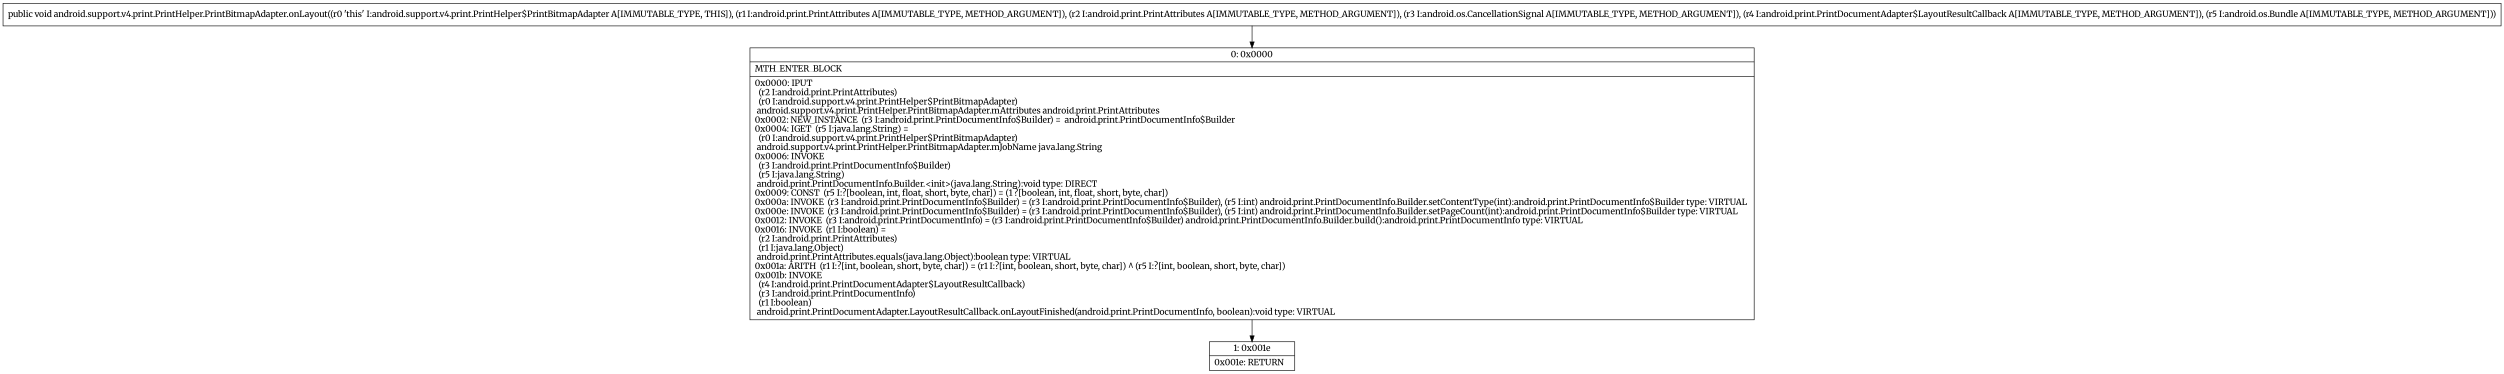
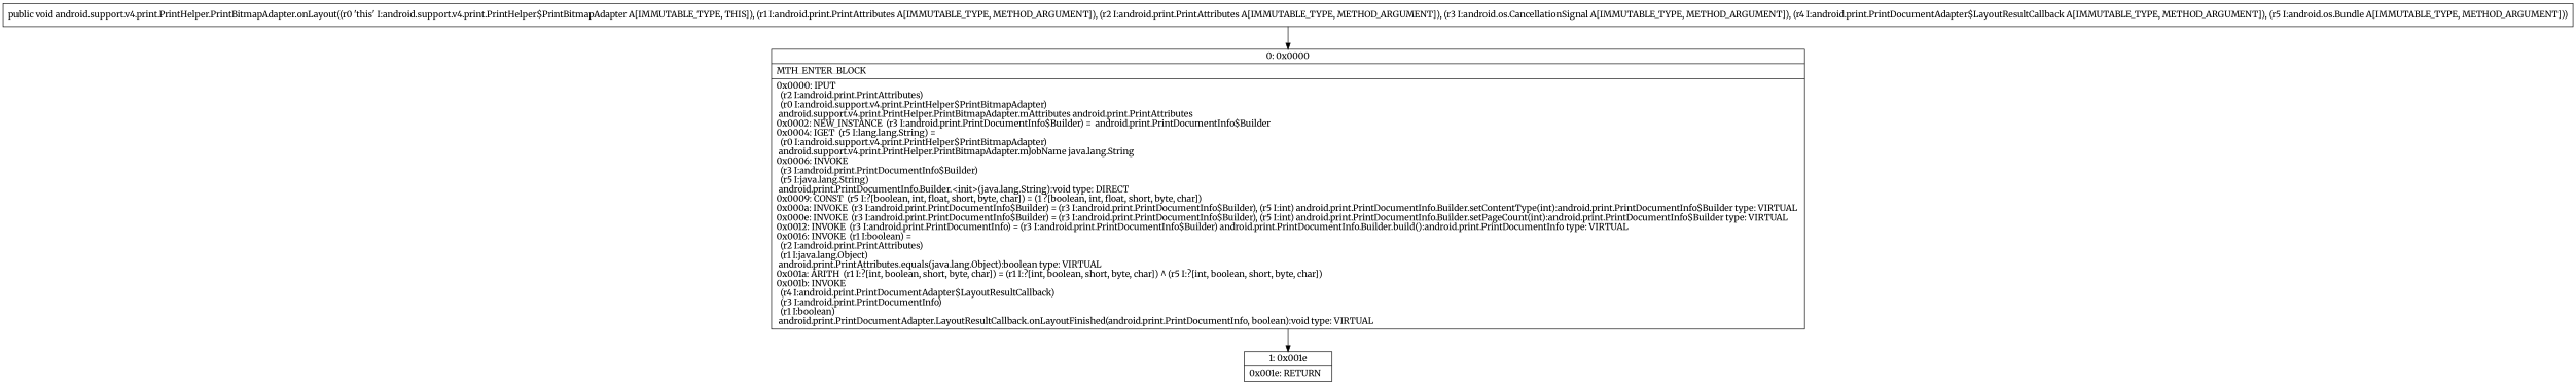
  digraph {
    fontname=Merriweather
    node [shape=record fontname=Merriweather]
    edge [fontname=Merriweather]
-   n1 [label="{0\:\ 0x0000|MTH_ENTER_BLOCK\l|0x0000: IPUT  \l  (r2 I:android.print.PrintAttributes)\l  (r0 I:android.support.v4.print.PrintHelper$PrintBitmapAdapter)\l android.support.v4.print.PrintHelper.PrintBitmapAdapter.mAttributes android.print.PrintAttributes \l0x0002: NEW_INSTANCE  (r3 I:android.print.PrintDocumentInfo$Builder) =  android.print.PrintDocumentInfo$Builder \l0x0004: IGET  (r5 I:java.lang.String) = \l  (r0 I:android.support.v4.print.PrintHelper$PrintBitmapAdapter)\l android.support.v4.print.PrintHelper.PrintBitmapAdapter.mJobName java.lang.String \l0x0006: INVOKE  \l  (r3 I:android.print.PrintDocumentInfo$Builder)\l  (r5 I:java.lang.String)\l android.print.PrintDocumentInfo.Builder.\<init\>(java.lang.String):void type: DIRECT \l0x0009: CONST  (r5 I:?[boolean, int, float, short, byte, char]) = (1 ?[boolean, int, float, short, byte, char]) \l0x000a: INVOKE  (r3 I:android.print.PrintDocumentInfo$Builder) = (r3 I:android.print.PrintDocumentInfo$Builder), (r5 I:int) android.print.PrintDocumentInfo.Builder.setContentType(int):android.print.PrintDocumentInfo$Builder type: VIRTUAL \l0x000e: INVOKE  (r3 I:android.print.PrintDocumentInfo$Builder) = (r3 I:android.print.PrintDocumentInfo$Builder), (r5 I:int) android.print.PrintDocumentInfo.Builder.setPageCount(int):android.print.PrintDocumentInfo$Builder type: VIRTUAL \l0x0012: INVOKE  (r3 I:android.print.PrintDocumentInfo) = (r3 I:android.print.PrintDocumentInfo$Builder) android.print.PrintDocumentInfo.Builder.build():android.print.PrintDocumentInfo type: VIRTUAL \l0x0016: INVOKE  (r1 I:boolean) = \l  (r2 I:android.print.PrintAttributes)\l  (r1 I:java.lang.Object)\l android.print.PrintAttributes.equals(java.lang.Object):boolean type: VIRTUAL \l0x001a: ARITH  (r1 I:?[int, boolean, short, byte, char]) = (r1 I:?[int, boolean, short, byte, char]) ^ (r5 I:?[int, boolean, short, byte, char]) \l0x001b: INVOKE  \l  (r4 I:android.print.PrintDocumentAdapter$LayoutResultCallback)\l  (r3 I:android.print.PrintDocumentInfo)\l  (r1 I:boolean)\l android.print.PrintDocumentAdapter.LayoutResultCallback.onLayoutFinished(android.print.PrintDocumentInfo, boolean):void type: VIRTUAL \l}"]
+   n1 [label="{0\:\ 0x0000|MTH_ENTER_BLOCK\l|0x0000: IPUT  \l  (r2 I:android.print.PrintAttributes)\l  (r0 I:android.support.v4.print.PrintHelper$PrintBitmapAdapter)\l android.support.v4.print.PrintHelper.PrintBitmapAdapter.mAttributes android.print.PrintAttributes \l0x0002: NEW_INSTANCE  (r3 I:android.print.PrintDocumentInfo$Builder) =  android.print.PrintDocumentInfo$Builder \l0x0004: IGET  (r5 I:lang.lang.String) = \l  (r0 I:android.support.v4.print.PrintHelper$PrintBitmapAdapter)\l android.support.v4.print.PrintHelper.PrintBitmapAdapter.mJobName java.lang.String \l0x0006: INVOKE  \l  (r3 I:android.print.PrintDocumentInfo$Builder)\l  (r5 I:java.lang.String)\l android.print.PrintDocumentInfo.Builder.\<init\>(java.lang.String):void type: DIRECT \l0x0009: CONST  (r5 I:?[boolean, int, float, short, byte, char]) = (1 ?[boolean, int, float, short, byte, char]) \l0x000a: INVOKE  (r3 I:android.print.PrintDocumentInfo$Builder) = (r3 I:android.print.PrintDocumentInfo$Builder), (r5 I:int) android.print.PrintDocumentInfo.Builder.setContentType(int):android.print.PrintDocumentInfo$Builder type: VIRTUAL \l0x000e: INVOKE  (r3 I:android.print.PrintDocumentInfo$Builder) = (r3 I:android.print.PrintDocumentInfo$Builder), (r5 I:int) android.print.PrintDocumentInfo.Builder.setPageCount(int):android.print.PrintDocumentInfo$Builder type: VIRTUAL \l0x0012: INVOKE  (r3 I:android.print.PrintDocumentInfo) = (r3 I:android.print.PrintDocumentInfo$Builder) android.print.PrintDocumentInfo.Builder.build():android.print.PrintDocumentInfo type: VIRTUAL \l0x0016: INVOKE  (r1 I:boolean) = \l  (r2 I:android.print.PrintAttributes)\l  (r1 I:java.lang.Object)\l android.print.PrintAttributes.equals(java.lang.Object):boolean type: VIRTUAL \l0x001a: ARITH  (r1 I:?[int, boolean, short, byte, char]) = (r1 I:?[int, boolean, short, byte, char]) ^ (r5 I:?[int, boolean, short, byte, char]) \l0x001b: INVOKE  \l  (r4 I:android.print.PrintDocumentAdapter$LayoutResultCallback)\l  (r3 I:android.print.PrintDocumentInfo)\l  (r1 I:boolean)\l android.print.PrintDocumentAdapter.LayoutResultCallback.onLayoutFinished(android.print.PrintDocumentInfo, boolean):void type: VIRTUAL \l}"]
    n2 [label="{1\:\ 0x001e|0x001e: RETURN   \l}"]
    n3 [label="{public void android.support.v4.print.PrintHelper.PrintBitmapAdapter.onLayout((r0 'this' I:android.support.v4.print.PrintHelper$PrintBitmapAdapter A[IMMUTABLE_TYPE, THIS]), (r1 I:android.print.PrintAttributes A[IMMUTABLE_TYPE, METHOD_ARGUMENT]), (r2 I:android.print.PrintAttributes A[IMMUTABLE_TYPE, METHOD_ARGUMENT]), (r3 I:android.os.CancellationSignal A[IMMUTABLE_TYPE, METHOD_ARGUMENT]), (r4 I:android.print.PrintDocumentAdapter$LayoutResultCallback A[IMMUTABLE_TYPE, METHOD_ARGUMENT]), (r5 I:android.os.Bundle A[IMMUTABLE_TYPE, METHOD_ARGUMENT])) }"]
    n1 -> n2
    n3 -> n1
  }
